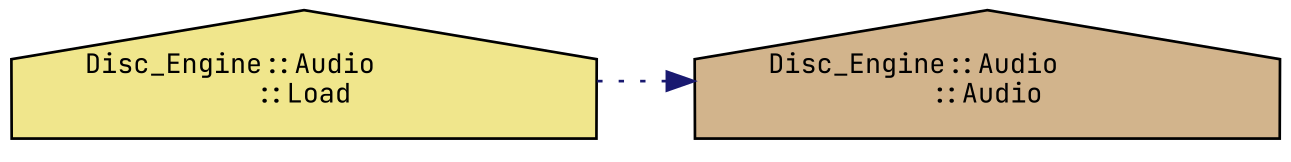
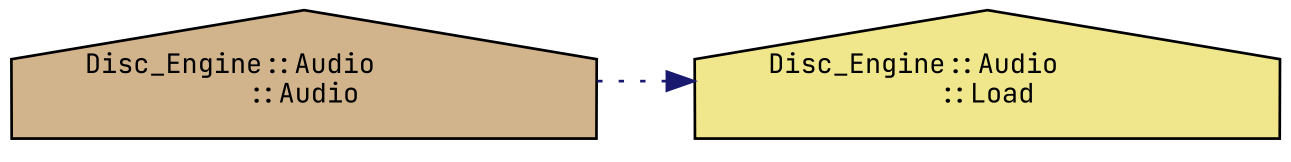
  digraph {
    rankdir=LR
    fontname="JetBrains Mono"
    node [color=black fontname="JetBrains Mono" fontsize=10 shape=house style=filled]
    n1 [fillcolor=tan fontcolor=black height=0.2 label="Disc_Engine::Audio\l::Audio" width=0.4]
    n2 [fillcolor=khaki height=0.2 label="Disc_Engine::Audio\l::Load" width=0.4]
-   n2 -> n1 [color=midnightblue fontname="JetBrains Mono" fontsize=10 labelfontname=Helvetica labelfontsize=10 style=dotted]
+   n1 -> n2 [color=midnightblue fontname="JetBrains Mono" fontsize=10 labelfontname=Helvetica labelfontsize=10 style=dotted]
  }
